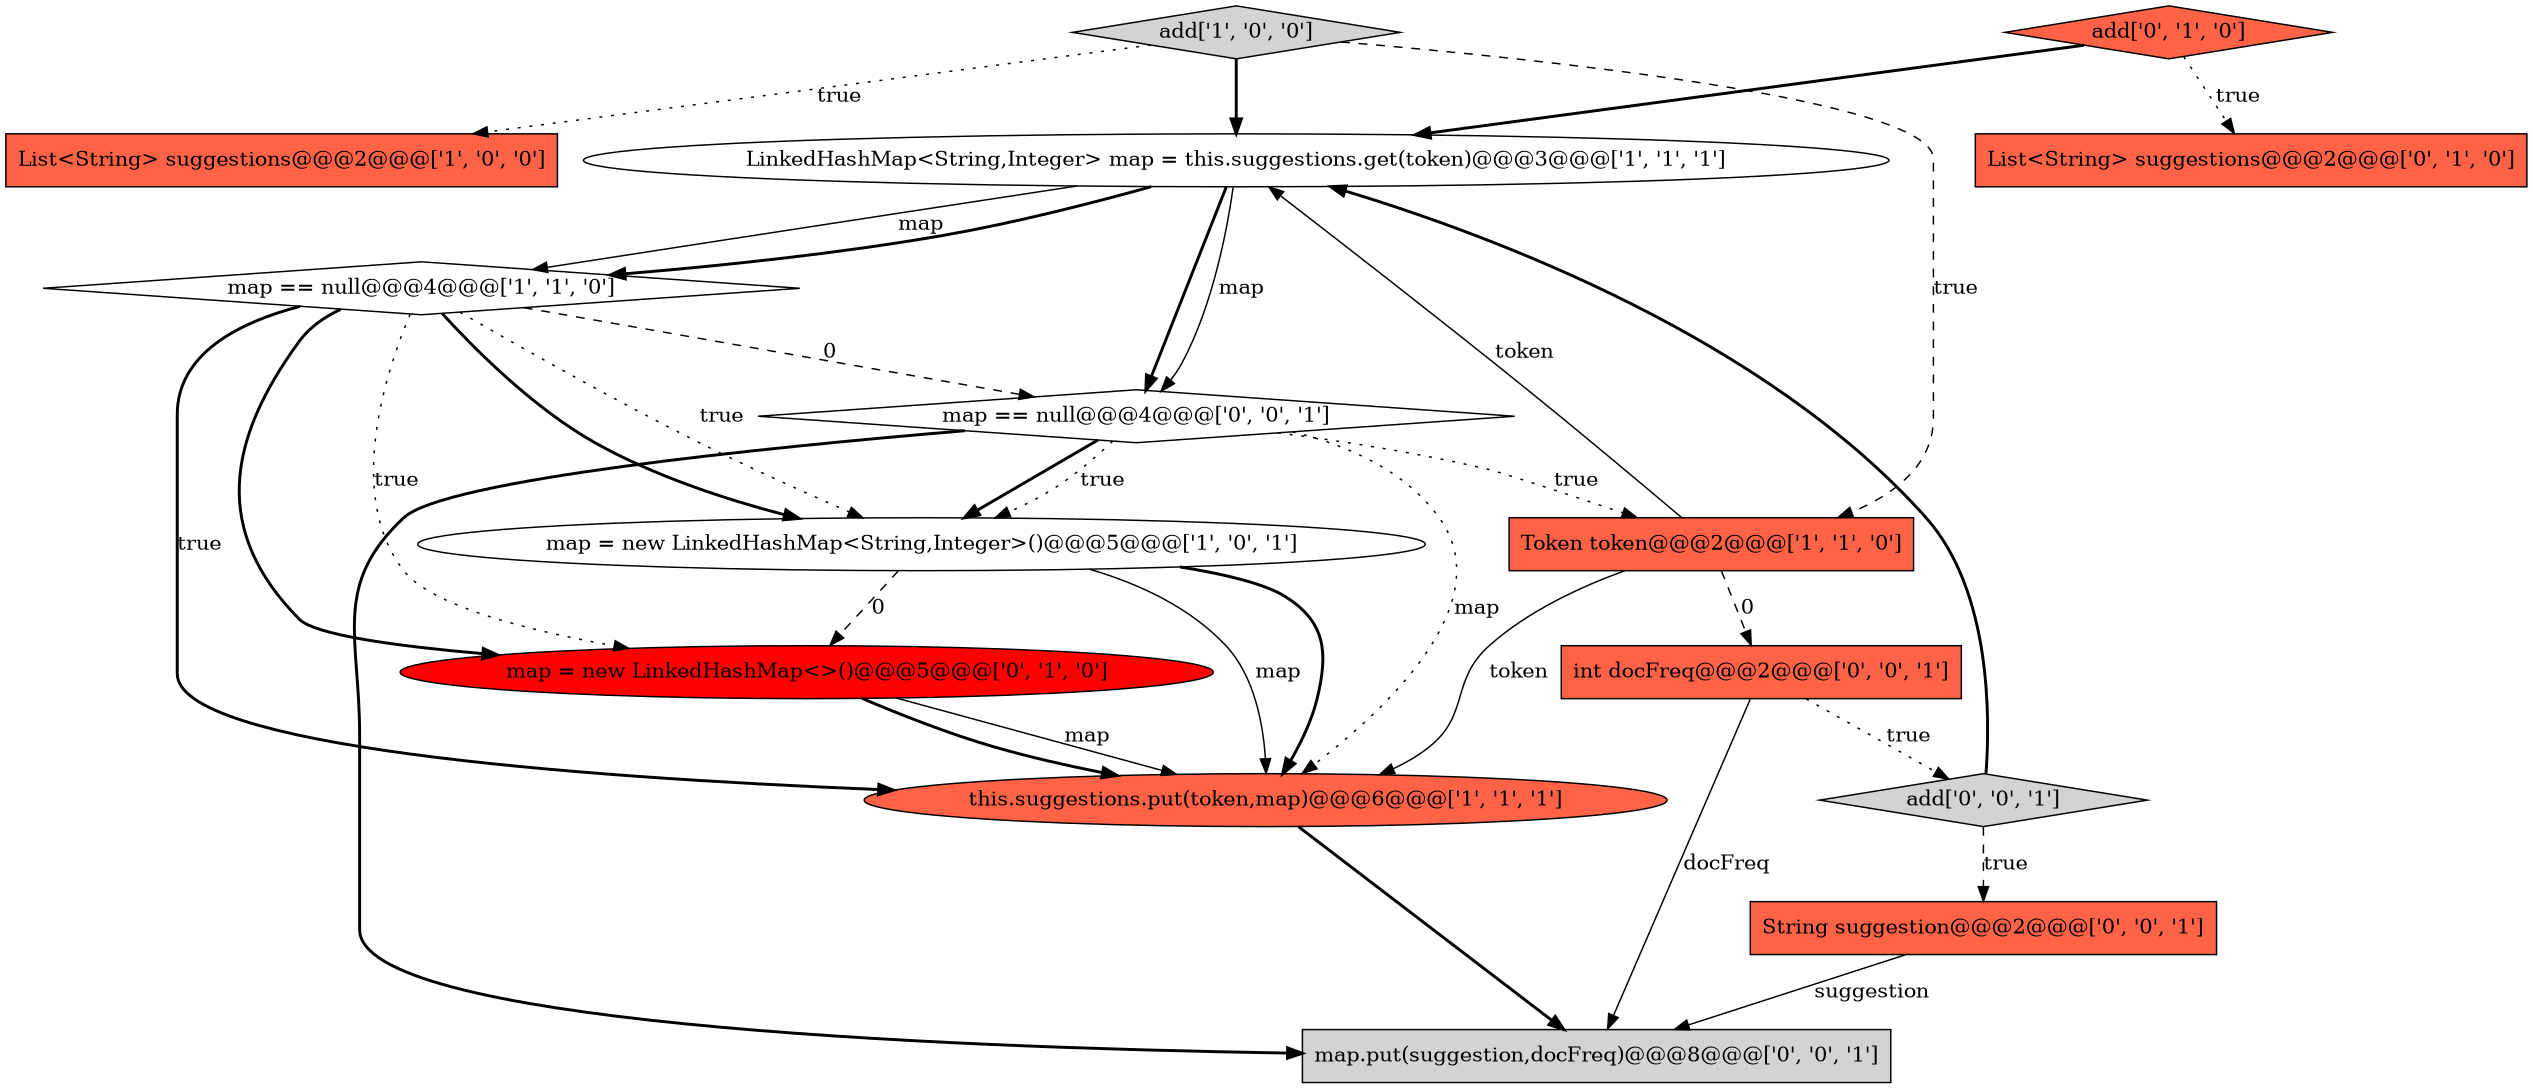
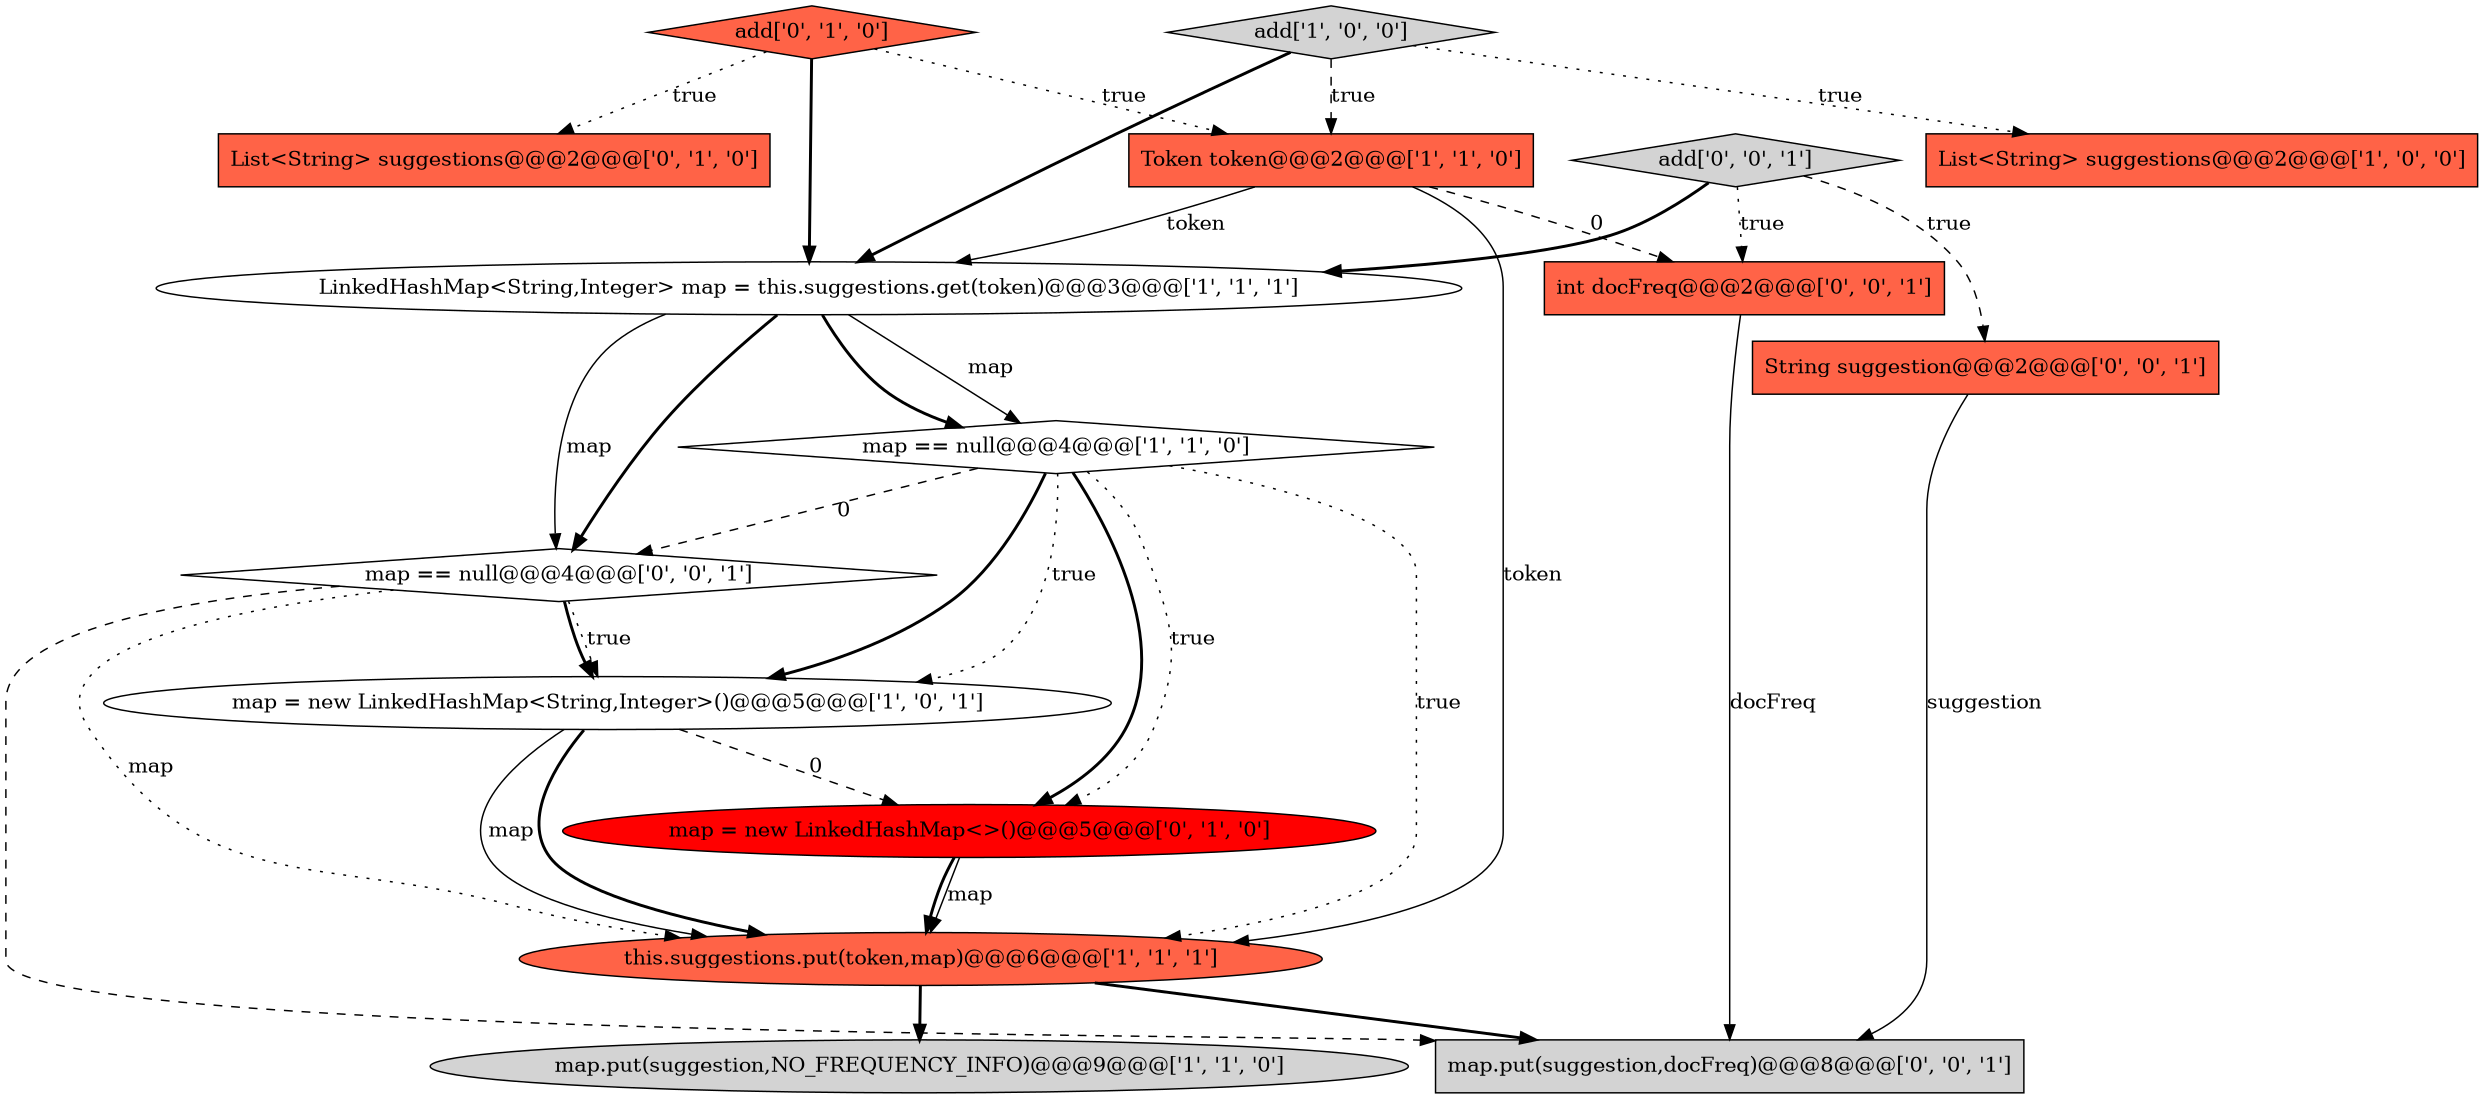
  digraph {
    node [fillcolor=tomato shape=box style=filled]
    edge [style=bold]
    n1 [fillcolor=white label="LinkedHashMap<String,Integer> map = this.suggestions.get(token)@@@3@@@['1', '1', '1']" shape=ellipse]
    n2 [fillcolor=white label="map == null@@@4@@@['1', '1', '0']" shape=diamond]
    n3 [fillcolor=white label="map == null@@@4@@@['0', '0', '1']" shape=diamond]
    n4 [fillcolor=red label="map = new LinkedHashMap<>()@@@5@@@['0', '1', '0']" shape=ellipse]
    n5 [label="this.suggestions.put(token,map)@@@6@@@['1', '1', '1']" shape=ellipse]
    n6 [fillcolor=white label="map = new LinkedHashMap<String,Integer>()@@@5@@@['1', '0', '1']" shape=ellipse]
    n7 [fillcolor=lightgray label="map.put(suggestion,docFreq)@@@8@@@['0', '0', '1']"]
    n8 [label="List<String> suggestions@@@2@@@['1', '0', '0']"]
+   n9 [fillcolor=lightgray label="map.put(suggestion,NO_FREQUENCY_INFO)@@@9@@@['1', '1', '0']" shape=ellipse]
    n10 [label="Token token@@@2@@@['1', '1', '0']"]
    n11 [label="int docFreq@@@2@@@['0', '0', '1']"]
    n12 [label="add['0', '1', '0']" shape=diamond]
    n13 [label="List<String> suggestions@@@2@@@['0', '1', '0']"]
    n14 [label="String suggestion@@@2@@@['0', '0', '1']"]
    n15 [fillcolor=lightgray label="add['0', '0', '1']" shape=diamond]
    n16 [fillcolor=lightgray label="add['1', '0', '0']" shape=diamond]
    n1 -> n2 [label=map style=solid]
    n1 -> n2
    n1 -> n3 [label=map style=solid]
    n1 -> n3
    n2 -> n3 [label=0 style=dashed]
    n2 -> n4
    n2 -> n4 [label=true style=dotted]
-   n2 -> n5 [label=true]
+   n2 -> n5 [label=true style=dotted]
    n2 -> n6 [label=true style=dotted]
    n2 -> n6
    n3 -> n5 [label=map style=dotted]
    n3 -> n6
    n3 -> n6 [label=true style=dotted]
-   n3 -> n7
+   n3 -> n7 [style=dashed]
    n4 -> n5
    n4 -> n5 [label=map style=solid]
    n5 -> n7
+   n5 -> n9
    n6 -> n4 [label=0 style=dashed]
    n6 -> n5
    n6 -> n5 [label=map style=solid]
    n10 -> n1 [label=token style=solid]
    n10 -> n5 [label=token style=solid]
    n10 -> n11 [label=0 style=dashed]
    n11 -> n7 [label=docFreq style=solid]
    n12 -> n1
-   n3 -> n10 [label=true style=dotted]
+   n12 -> n10 [label=true style=dotted]
    n12 -> n13 [label=true style=dotted]
    n14 -> n7 [label=suggestion style=solid]
    n15 -> n1
-   n11 -> n15 [label=true style=dotted]
+   n15 -> n11 [label=true style=dotted]
    n15 -> n14 [label=true style=dashed]
    n16 -> n1
    n16 -> n8 [label=true style=dotted]
    n16 -> n10 [label=true style=dashed]
  }
